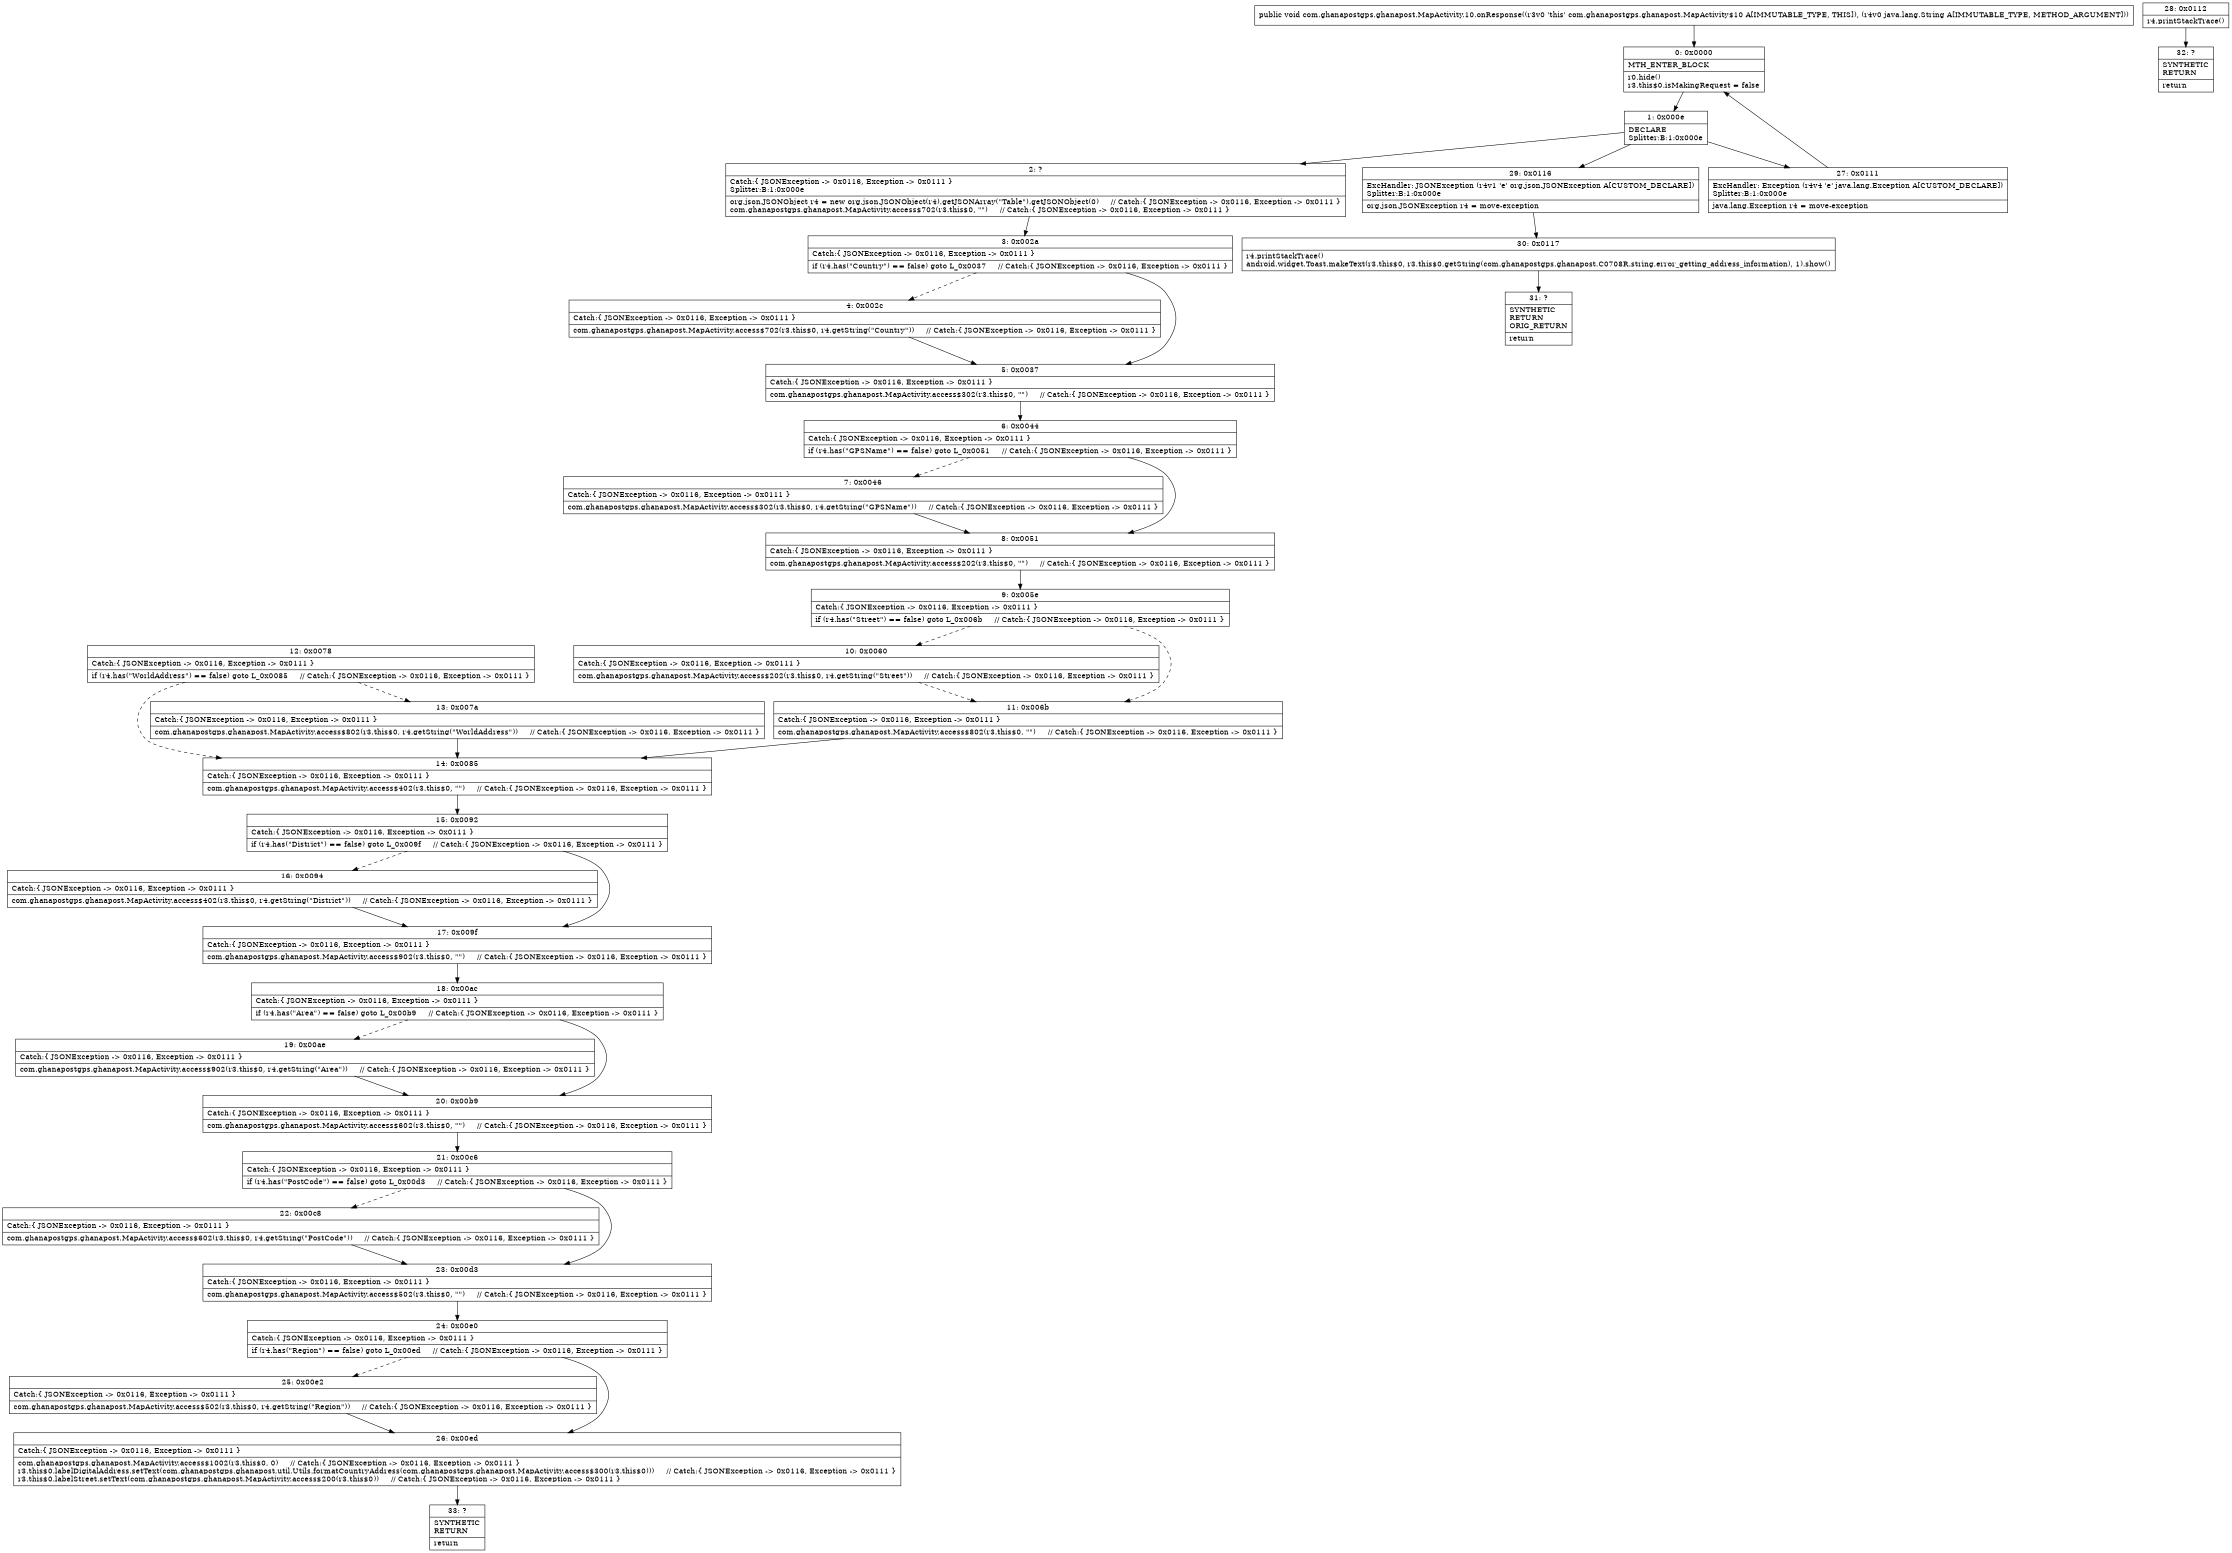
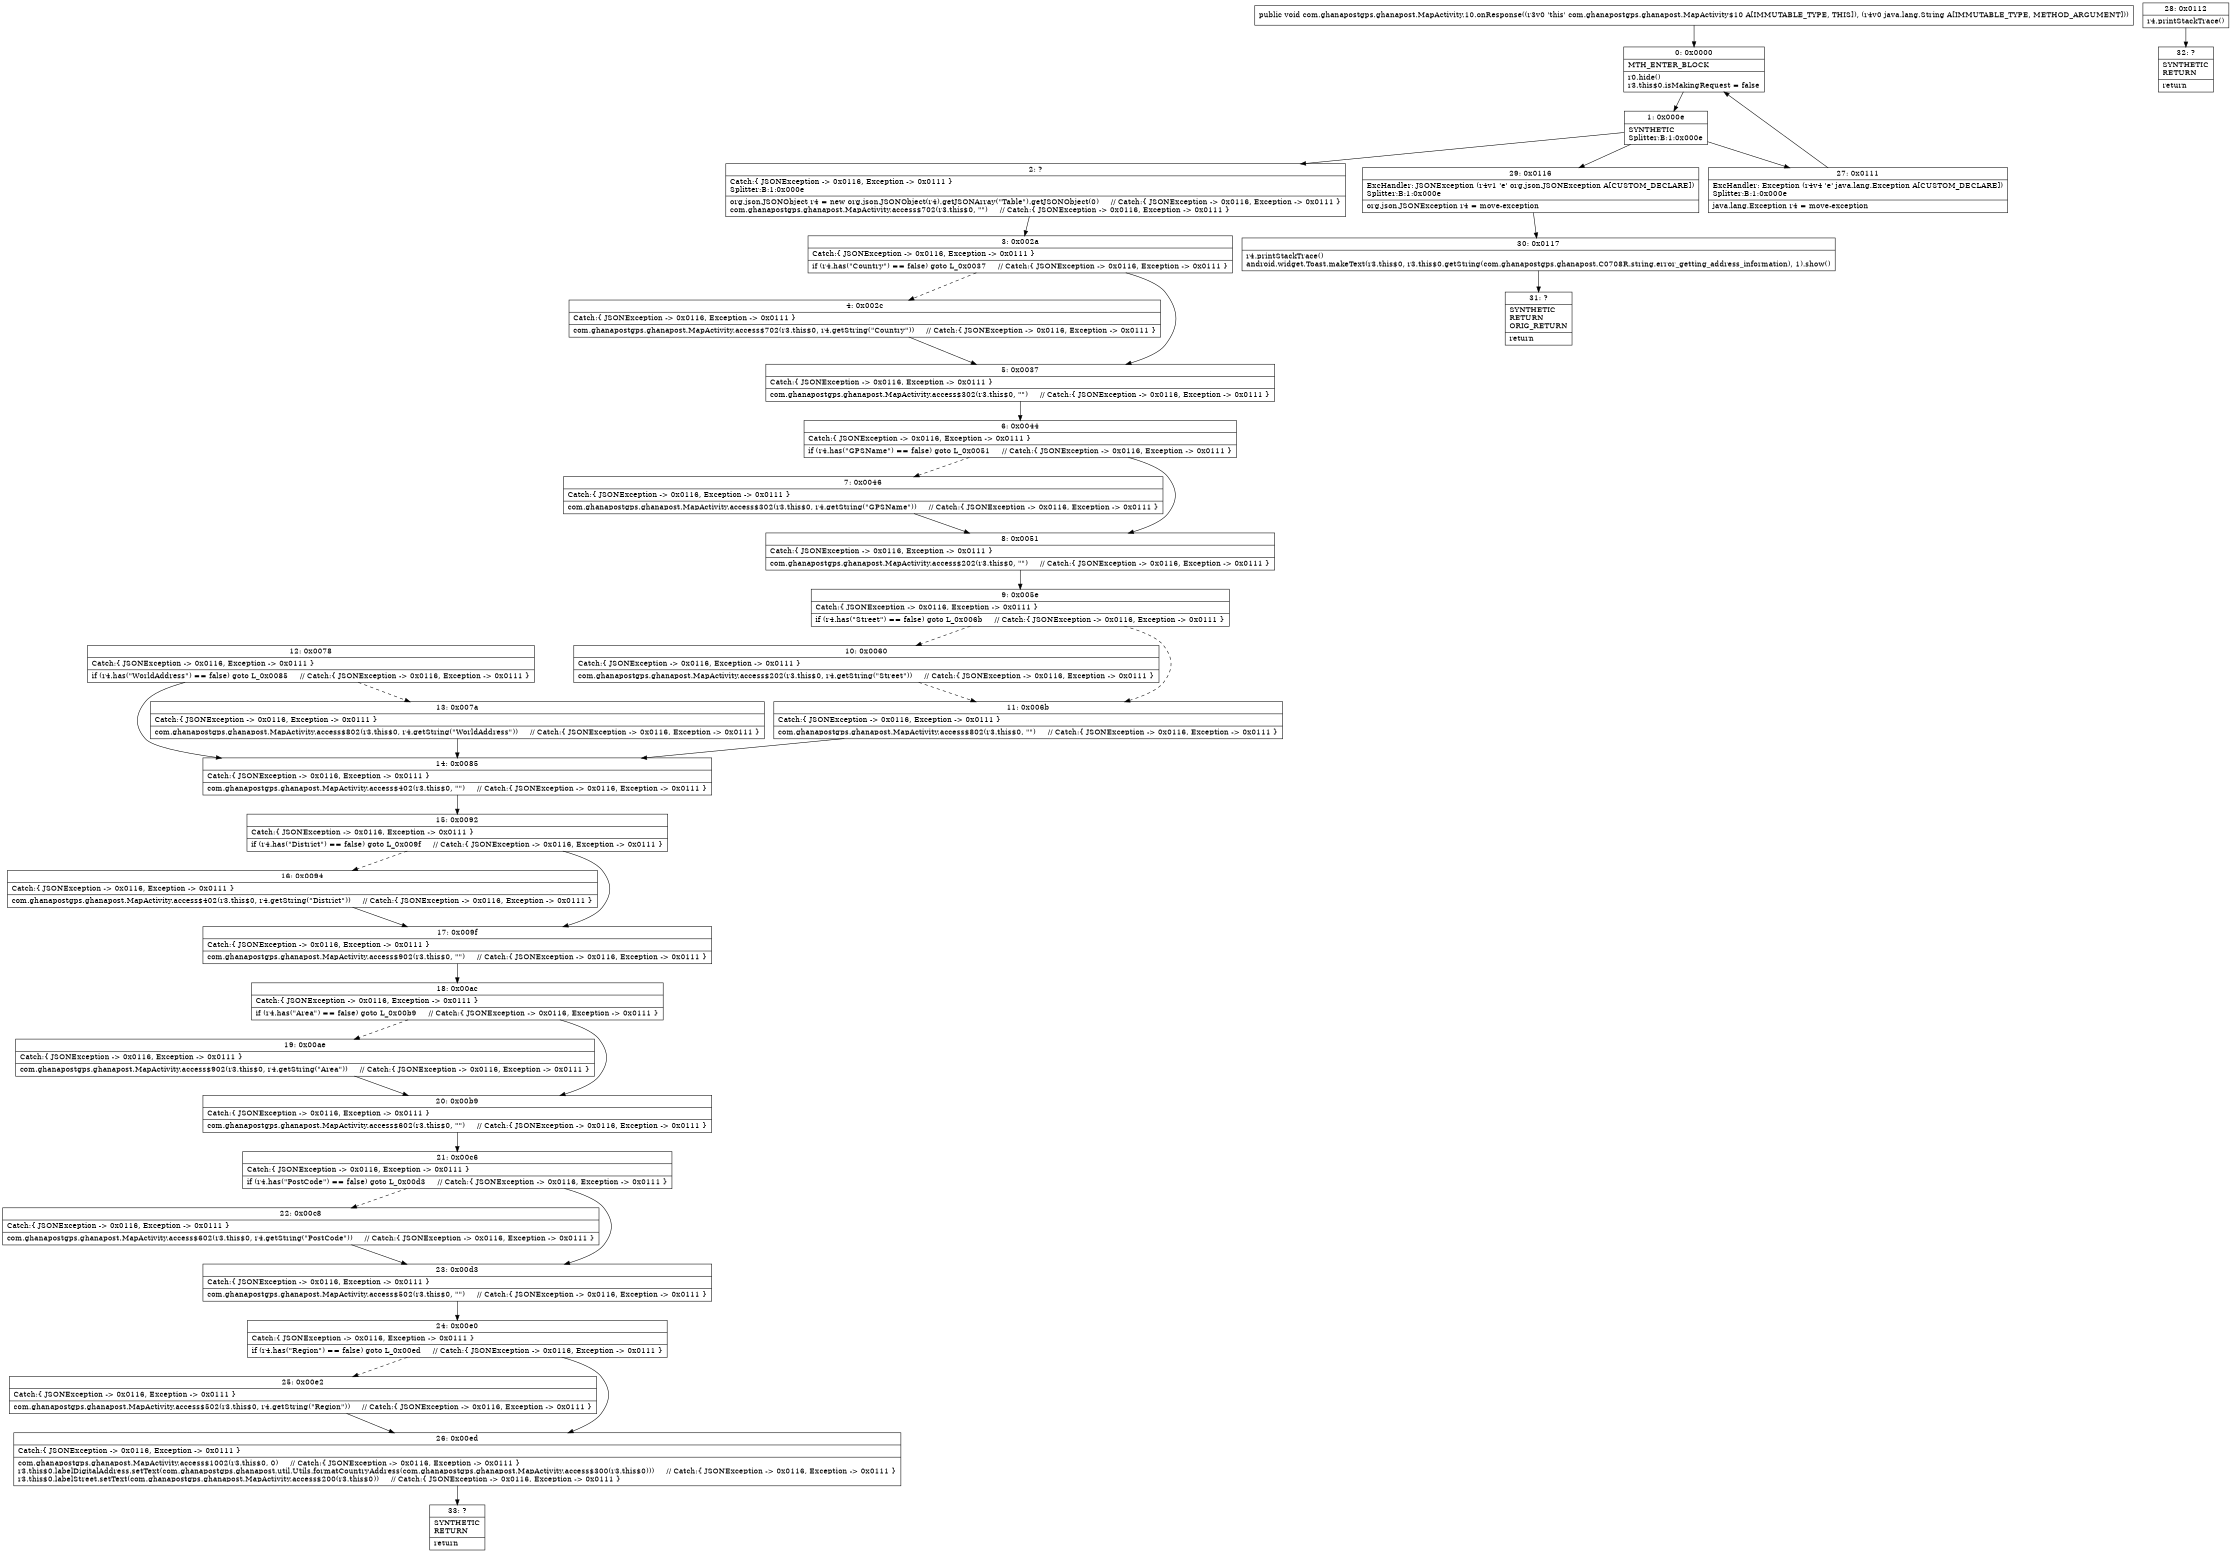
  digraph {
    node [shape=record]
    n1 [label="{0\:\ 0x0000|MTH_ENTER_BLOCK\l|r0.hide()\lr3.this$0.isMakingRequest = false\l}"]
-   n2 [label="{1\:\ 0x000e|DECLARE\lSplitter:B:1:0x000e\l}"]
+   n2 [label="{1\:\ 0x000e|SYNTHETIC\lSplitter:B:1:0x000e\l}"]
    n3 [label="{2\:\ ?|Catch:\{ JSONException \-\> 0x0116, Exception \-\> 0x0111 \}\lSplitter:B:1:0x000e\l|org.json.JSONObject r4 = new org.json.JSONObject(r4).getJSONArray(\"Table\").getJSONObject(0)     \/\/ Catch:\{ JSONException \-\> 0x0116, Exception \-\> 0x0111 \}\lcom.ghanapostgps.ghanapost.MapActivity.access$702(r3.this$0, \"\")     \/\/ Catch:\{ JSONException \-\> 0x0116, Exception \-\> 0x0111 \}\l}"]
    n4 [label="{27\:\ 0x0111|ExcHandler: Exception (r4v4 'e' java.lang.Exception A[CUSTOM_DECLARE])\lSplitter:B:1:0x000e\l|java.lang.Exception r4 = move\-exception\l}"]
    n5 [label="{29\:\ 0x0116|ExcHandler: JSONException (r4v1 'e' org.json.JSONException A[CUSTOM_DECLARE])\lSplitter:B:1:0x000e\l|org.json.JSONException r4 = move\-exception\l}"]
    n6 [label="{3\:\ 0x002a|Catch:\{ JSONException \-\> 0x0116, Exception \-\> 0x0111 \}\l|if (r4.has(\"Country\") == false) goto L_0x0037     \/\/ Catch:\{ JSONException \-\> 0x0116, Exception \-\> 0x0111 \}\l}"]
    n7 [label="{30\:\ 0x0117|r4.printStackTrace()\landroid.widget.Toast.makeText(r3.this$0, r3.this$0.getString(com.ghanapostgps.ghanapost.C0708R.string.error_getting_address_information), 1).show()\l}"]
    n8 [label="{4\:\ 0x002c|Catch:\{ JSONException \-\> 0x0116, Exception \-\> 0x0111 \}\l|com.ghanapostgps.ghanapost.MapActivity.access$702(r3.this$0, r4.getString(\"Country\"))     \/\/ Catch:\{ JSONException \-\> 0x0116, Exception \-\> 0x0111 \}\l}"]
    n9 [label="{5\:\ 0x0037|Catch:\{ JSONException \-\> 0x0116, Exception \-\> 0x0111 \}\l|com.ghanapostgps.ghanapost.MapActivity.access$302(r3.this$0, \"\")     \/\/ Catch:\{ JSONException \-\> 0x0116, Exception \-\> 0x0111 \}\l}"]
    n10 [label="{6\:\ 0x0044|Catch:\{ JSONException \-\> 0x0116, Exception \-\> 0x0111 \}\l|if (r4.has(\"GPSName\") == false) goto L_0x0051     \/\/ Catch:\{ JSONException \-\> 0x0116, Exception \-\> 0x0111 \}\l}"]
    n11 [label="{7\:\ 0x0046|Catch:\{ JSONException \-\> 0x0116, Exception \-\> 0x0111 \}\l|com.ghanapostgps.ghanapost.MapActivity.access$302(r3.this$0, r4.getString(\"GPSName\"))     \/\/ Catch:\{ JSONException \-\> 0x0116, Exception \-\> 0x0111 \}\l}"]
    n12 [label="{8\:\ 0x0051|Catch:\{ JSONException \-\> 0x0116, Exception \-\> 0x0111 \}\l|com.ghanapostgps.ghanapost.MapActivity.access$202(r3.this$0, \"\")     \/\/ Catch:\{ JSONException \-\> 0x0116, Exception \-\> 0x0111 \}\l}"]
    n13 [label="{9\:\ 0x005e|Catch:\{ JSONException \-\> 0x0116, Exception \-\> 0x0111 \}\l|if (r4.has(\"Street\") == false) goto L_0x006b     \/\/ Catch:\{ JSONException \-\> 0x0116, Exception \-\> 0x0111 \}\l}"]
    n14 [label="{10\:\ 0x0060|Catch:\{ JSONException \-\> 0x0116, Exception \-\> 0x0111 \}\l|com.ghanapostgps.ghanapost.MapActivity.access$202(r3.this$0, r4.getString(\"Street\"))     \/\/ Catch:\{ JSONException \-\> 0x0116, Exception \-\> 0x0111 \}\l}"]
    n15 [label="{11\:\ 0x006b|Catch:\{ JSONException \-\> 0x0116, Exception \-\> 0x0111 \}\l|com.ghanapostgps.ghanapost.MapActivity.access$802(r3.this$0, \"\")     \/\/ Catch:\{ JSONException \-\> 0x0116, Exception \-\> 0x0111 \}\l}"]
    n16 [label="{14\:\ 0x0085|Catch:\{ JSONException \-\> 0x0116, Exception \-\> 0x0111 \}\l|com.ghanapostgps.ghanapost.MapActivity.access$402(r3.this$0, \"\")     \/\/ Catch:\{ JSONException \-\> 0x0116, Exception \-\> 0x0111 \}\l}"]
    n17 [label="{12\:\ 0x0078|Catch:\{ JSONException \-\> 0x0116, Exception \-\> 0x0111 \}\l|if (r4.has(\"WorldAddress\") == false) goto L_0x0085     \/\/ Catch:\{ JSONException \-\> 0x0116, Exception \-\> 0x0111 \}\l}"]
    n18 [label="{13\:\ 0x007a|Catch:\{ JSONException \-\> 0x0116, Exception \-\> 0x0111 \}\l|com.ghanapostgps.ghanapost.MapActivity.access$802(r3.this$0, r4.getString(\"WorldAddress\"))     \/\/ Catch:\{ JSONException \-\> 0x0116, Exception \-\> 0x0111 \}\l}"]
    n19 [label="{15\:\ 0x0092|Catch:\{ JSONException \-\> 0x0116, Exception \-\> 0x0111 \}\l|if (r4.has(\"District\") == false) goto L_0x009f     \/\/ Catch:\{ JSONException \-\> 0x0116, Exception \-\> 0x0111 \}\l}"]
    n20 [label="{16\:\ 0x0094|Catch:\{ JSONException \-\> 0x0116, Exception \-\> 0x0111 \}\l|com.ghanapostgps.ghanapost.MapActivity.access$402(r3.this$0, r4.getString(\"District\"))     \/\/ Catch:\{ JSONException \-\> 0x0116, Exception \-\> 0x0111 \}\l}"]
    n21 [label="{17\:\ 0x009f|Catch:\{ JSONException \-\> 0x0116, Exception \-\> 0x0111 \}\l|com.ghanapostgps.ghanapost.MapActivity.access$902(r3.this$0, \"\")     \/\/ Catch:\{ JSONException \-\> 0x0116, Exception \-\> 0x0111 \}\l}"]
    n22 [label="{18\:\ 0x00ac|Catch:\{ JSONException \-\> 0x0116, Exception \-\> 0x0111 \}\l|if (r4.has(\"Area\") == false) goto L_0x00b9     \/\/ Catch:\{ JSONException \-\> 0x0116, Exception \-\> 0x0111 \}\l}"]
    n23 [label="{19\:\ 0x00ae|Catch:\{ JSONException \-\> 0x0116, Exception \-\> 0x0111 \}\l|com.ghanapostgps.ghanapost.MapActivity.access$902(r3.this$0, r4.getString(\"Area\"))     \/\/ Catch:\{ JSONException \-\> 0x0116, Exception \-\> 0x0111 \}\l}"]
    n24 [label="{20\:\ 0x00b9|Catch:\{ JSONException \-\> 0x0116, Exception \-\> 0x0111 \}\l|com.ghanapostgps.ghanapost.MapActivity.access$602(r3.this$0, \"\")     \/\/ Catch:\{ JSONException \-\> 0x0116, Exception \-\> 0x0111 \}\l}"]
    n25 [label="{21\:\ 0x00c6|Catch:\{ JSONException \-\> 0x0116, Exception \-\> 0x0111 \}\l|if (r4.has(\"PostCode\") == false) goto L_0x00d3     \/\/ Catch:\{ JSONException \-\> 0x0116, Exception \-\> 0x0111 \}\l}"]
    n26 [label="{22\:\ 0x00c8|Catch:\{ JSONException \-\> 0x0116, Exception \-\> 0x0111 \}\l|com.ghanapostgps.ghanapost.MapActivity.access$602(r3.this$0, r4.getString(\"PostCode\"))     \/\/ Catch:\{ JSONException \-\> 0x0116, Exception \-\> 0x0111 \}\l}"]
    n27 [label="{23\:\ 0x00d3|Catch:\{ JSONException \-\> 0x0116, Exception \-\> 0x0111 \}\l|com.ghanapostgps.ghanapost.MapActivity.access$502(r3.this$0, \"\")     \/\/ Catch:\{ JSONException \-\> 0x0116, Exception \-\> 0x0111 \}\l}"]
    n28 [label="{24\:\ 0x00e0|Catch:\{ JSONException \-\> 0x0116, Exception \-\> 0x0111 \}\l|if (r4.has(\"Region\") == false) goto L_0x00ed     \/\/ Catch:\{ JSONException \-\> 0x0116, Exception \-\> 0x0111 \}\l}"]
    n29 [label="{25\:\ 0x00e2|Catch:\{ JSONException \-\> 0x0116, Exception \-\> 0x0111 \}\l|com.ghanapostgps.ghanapost.MapActivity.access$502(r3.this$0, r4.getString(\"Region\"))     \/\/ Catch:\{ JSONException \-\> 0x0116, Exception \-\> 0x0111 \}\l}"]
    n30 [label="{26\:\ 0x00ed|Catch:\{ JSONException \-\> 0x0116, Exception \-\> 0x0111 \}\l|com.ghanapostgps.ghanapost.MapActivity.access$1002(r3.this$0, 0)     \/\/ Catch:\{ JSONException \-\> 0x0116, Exception \-\> 0x0111 \}\lr3.this$0.labelDigitalAddress.setText(com.ghanapostgps.ghanapost.util.Utils.formatCountryAddress(com.ghanapostgps.ghanapost.MapActivity.access$300(r3.this$0)))     \/\/ Catch:\{ JSONException \-\> 0x0116, Exception \-\> 0x0111 \}\lr3.this$0.labelStreet.setText(com.ghanapostgps.ghanapost.MapActivity.access$200(r3.this$0))     \/\/ Catch:\{ JSONException \-\> 0x0116, Exception \-\> 0x0111 \}\l}"]
    n31 [label="{33\:\ ?|SYNTHETIC\lRETURN\l|return\l}"]
    n32 [label="{28\:\ 0x0112|r4.printStackTrace()\l}"]
    n33 [label="{32\:\ ?|SYNTHETIC\lRETURN\l|return\l}"]
    n34 [label="{31\:\ ?|SYNTHETIC\lRETURN\lORIG_RETURN\l|return\l}"]
    n35 [label="{public void com.ghanapostgps.ghanapost.MapActivity.10.onResponse((r3v0 'this' com.ghanapostgps.ghanapost.MapActivity$10 A[IMMUTABLE_TYPE, THIS]), (r4v0 java.lang.String A[IMMUTABLE_TYPE, METHOD_ARGUMENT])) }"]
    n1 -> n2
    n2 -> n3
    n2 -> n4
    n2 -> n5
    n3 -> n6
    n4 -> n1
    n5 -> n7
    n6 -> n8 [style=dashed]
    n6 -> n9
    n7 -> n34
    n8 -> n9
    n9 -> n10
    n10 -> n11 [style=dashed]
    n10 -> n12
    n11 -> n12
    n12 -> n13
    n13 -> n14 [style=dashed]
    n13 -> n15 [style=dashed]
    n14 -> n15 [style=dashed]
    n15 -> n16
    n16 -> n19
-   n17 -> n16 [style=dashed]
+   n17 -> n16
    n17 -> n18 [style=dashed]
    n18 -> n16
    n19 -> n20 [style=dashed]
    n19 -> n21
    n20 -> n21
    n21 -> n22
    n22 -> n23 [style=dashed]
    n22 -> n24
    n23 -> n24
    n24 -> n25
    n25 -> n26 [style=dashed]
    n25 -> n27
    n26 -> n27
    n27 -> n28
    n28 -> n29 [style=dashed]
    n28 -> n30
    n29 -> n30
    n30 -> n31
    n32 -> n33
    n35 -> n1
  }
